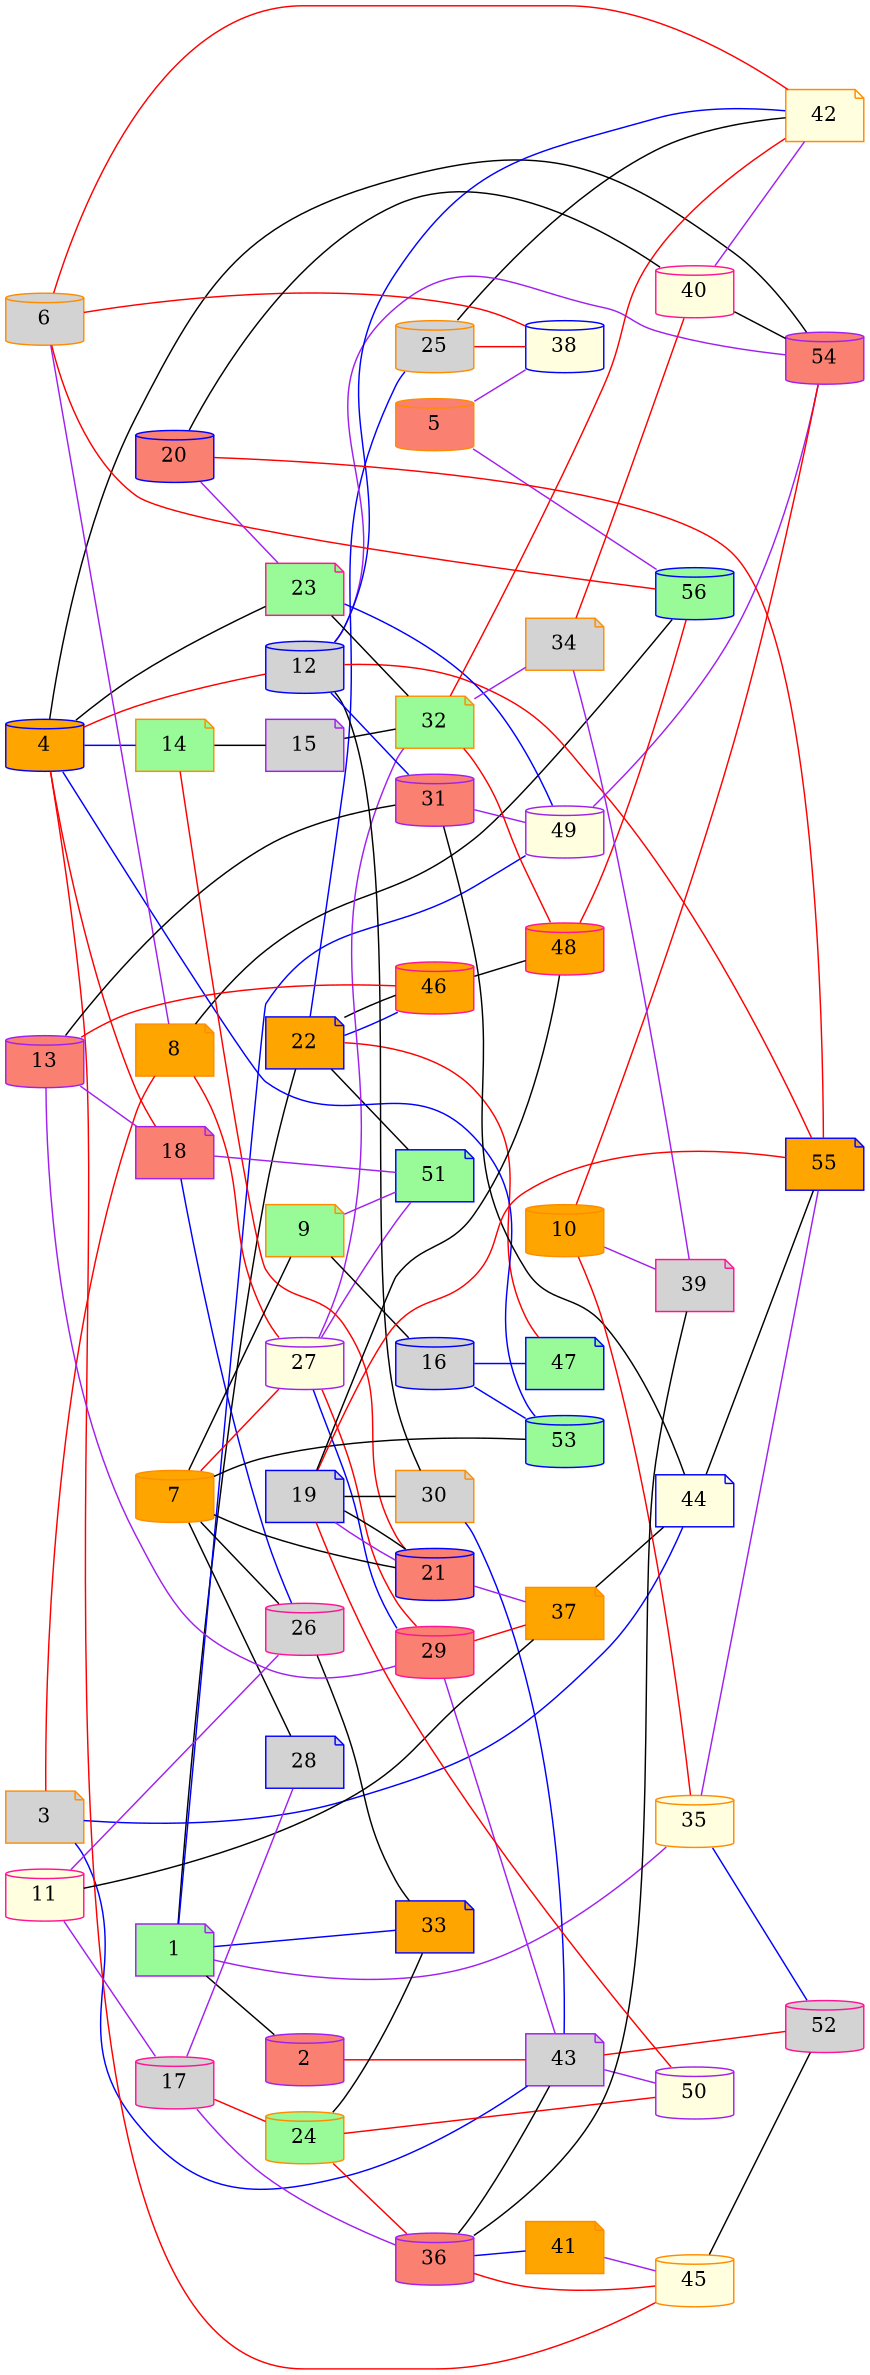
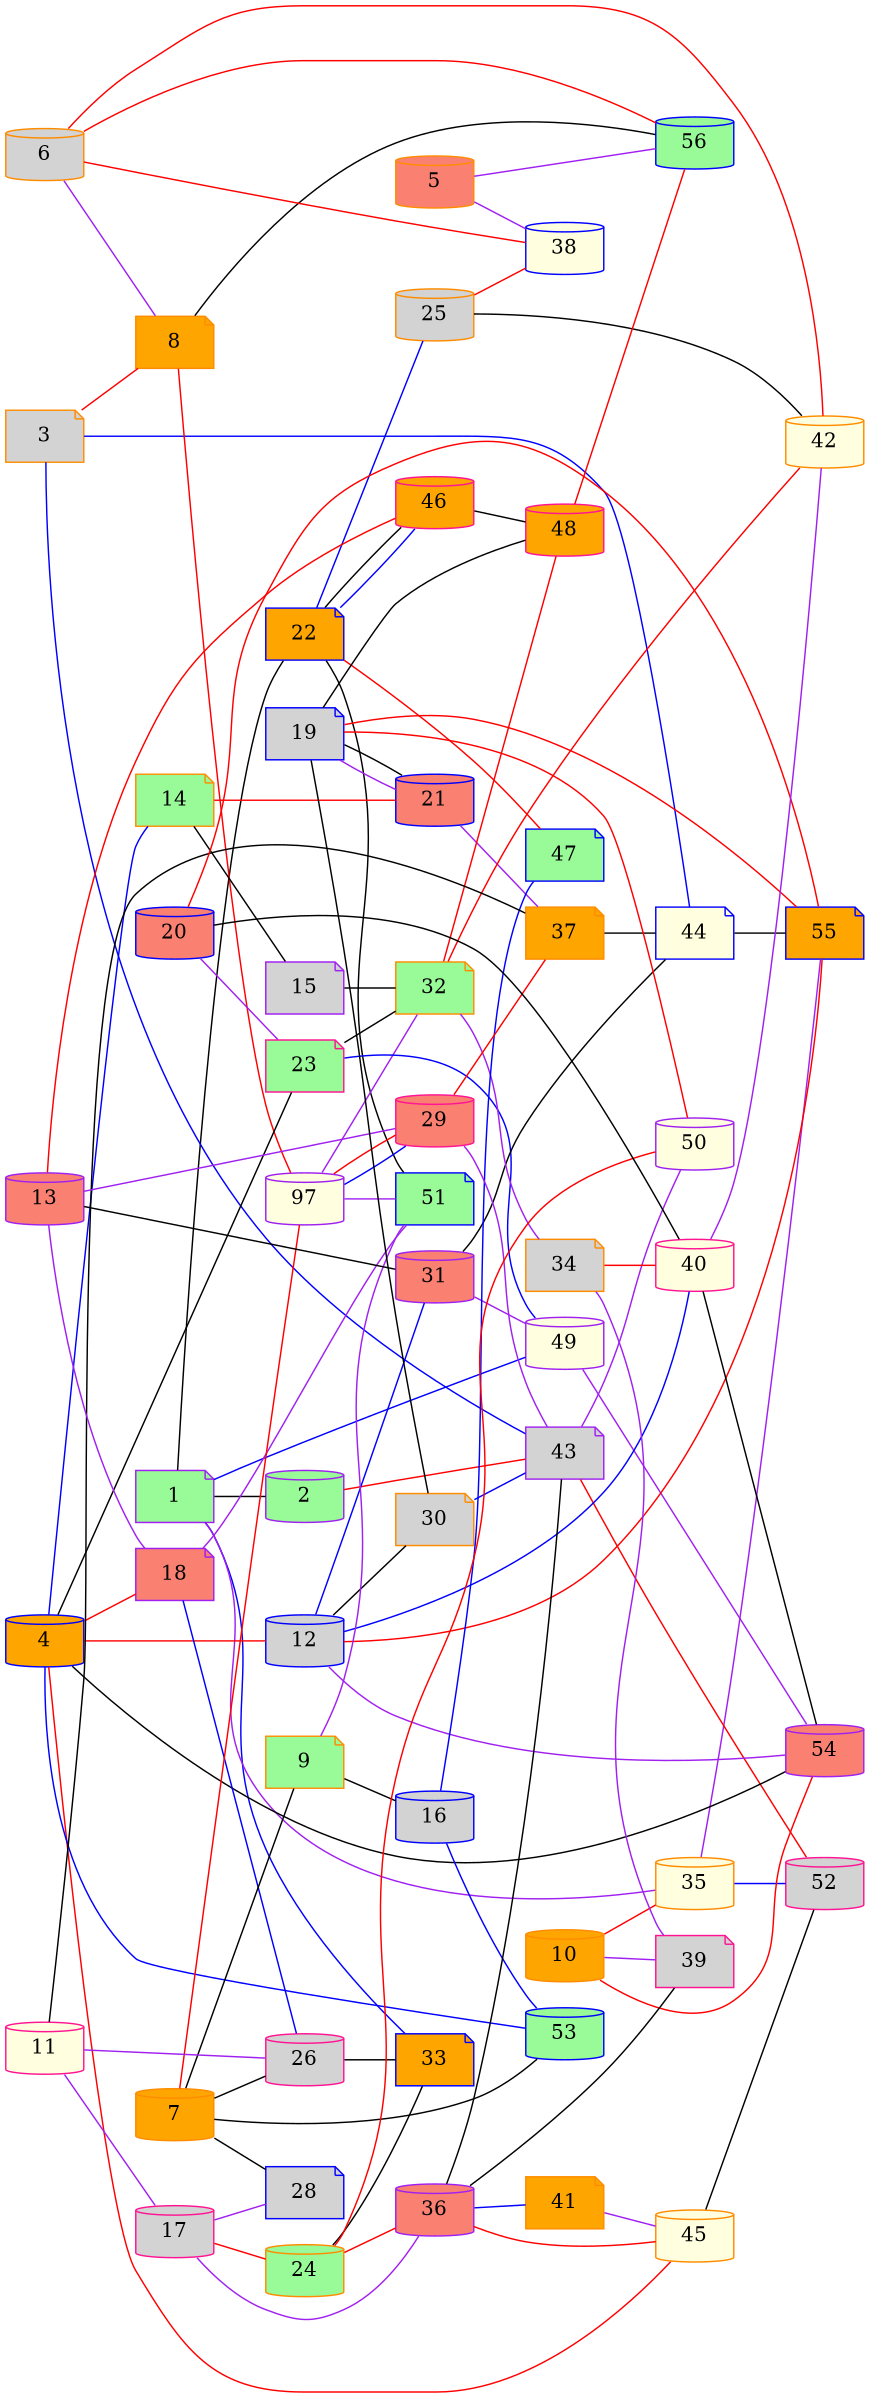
  graph {
    rankdir=LR
    node [color=darkorange fillcolor=lightgrey shape=cylinder style=filled]
    edge [color=black]
    1 [color=purple fillcolor=palegreen shape=note]
-   2 [color=purple fillcolor=salmon]
+   2 [color=purple fillcolor=palegreen]
    22 [color=blue fillcolor=orange shape=note]
    33 [color=blue fillcolor=orange shape=note]
    35 [fillcolor=lightyellow]
    49 [color=purple fillcolor=lightyellow]
    43 [color=purple shape=note]
    51 [color=blue fillcolor=palegreen shape=note]
    46 [color=deeppink fillcolor=orange]
    47 [color=blue fillcolor=palegreen shape=note]
    25
    55 [color=blue fillcolor=orange shape=note]
    52 [color=deeppink]
    54 [color=purple fillcolor=salmon]
    50 [color=purple fillcolor=lightyellow]
    3 [shape=note]
    8 [fillcolor=orange shape=note]
    44 [color=blue fillcolor=lightyellow shape=note]
    56 [color=blue fillcolor=palegreen]
-   27 [color=purple fillcolor=lightyellow]
+   27 [color=purple fillcolor=lightyellow label=97]
    4 [color=blue fillcolor=orange]
    12 [color=blue]
    14 [fillcolor=palegreen shape=note]
    18 [color=purple fillcolor=salmon shape=note]
    23 [color=deeppink fillcolor=palegreen shape=note]
    45 [fillcolor=lightyellow]
    53 [color=blue fillcolor=palegreen]
-   42 [fillcolor=lightyellow shape=note]
+   42 [fillcolor=lightyellow]
    30 [shape=note]
    31 [color=purple fillcolor=salmon]
    21 [color=blue fillcolor=salmon]
    15 [color=purple shape=note]
    26 [color=deeppink]
    32 [fillcolor=palegreen shape=note]
    5 [fillcolor=salmon]
    38 [color=blue fillcolor=lightyellow]
    6
    7 [fillcolor=orange]
    9 [fillcolor=palegreen shape=note]
    28 [color=blue shape=note]
    16 [color=blue]
    37 [fillcolor=orange shape=note]
    29 [color=deeppink fillcolor=salmon]
    10 [fillcolor=orange]
    39 [color=deeppink shape=note]
    11 [color=deeppink fillcolor=lightyellow]
    17 [color=deeppink]
    24 [fillcolor=palegreen]
    36 [color=purple fillcolor=salmon]
    13 [color=purple fillcolor=salmon]
    48 [color=deeppink fillcolor=orange]
    34 [shape=note]
    41 [fillcolor=orange shape=note]
    19 [color=blue shape=note]
    20 [color=blue fillcolor=salmon]
    40 [color=deeppink fillcolor=lightyellow]
    1 -- 2
    1 -- 22
    1 -- 33 [color=blue]
    1 -- 35 [color=purple]
    1 -- 49 [color=blue]
    2 -- 43 [color=red]
    22 -- 51
    22 -- 46 [color=blue]
    22 -- 46
    22 -- 47 [color=red]
    22 -- 25 [color=blue]
    35 -- 55 [color=purple]
    35 -- 52 [color=blue]
    49 -- 54 [color=purple]
    43 -- 52 [color=red]
    43 -- 50 [color=purple]
    46 -- 48
    25 -- 42
    25 -- 38 [color=red]
    3 -- 43 [color=blue]
    3 -- 8 [color=red]
    3 -- 44 [color=blue]
    8 -- 56
    8 -- 27 [color=red]
    44 -- 55
    27 -- 51 [color=purple]
    27 -- 32 [color=purple]
    27 -- 29 [color=blue]
    27 -- 29 [color=red]
    4 -- 54
    4 -- 12 [color=red]
    4 -- 14 [color=blue]
    4 -- 18 [color=red]
    4 -- 23
    4 -- 45 [color=red]
    4 -- 53 [color=blue]
    12 -- 55 [color=red]
    12 -- 54 [color=purple]
-   12 -- 42 [color=blue]
+   12 -- 40 [color=blue]
    12 -- 30
    12 -- 31 [color=blue]
    14 -- 21 [color=red]
    14 -- 15
    18 -- 51 [color=purple]
    18 -- 26 [color=blue]
    23 -- 49 [color=blue]
    23 -- 32
    45 -- 52
    30 -- 43 [color=blue]
    31 -- 49 [color=purple]
    31 -- 44
    21 -- 37 [color=purple]
    15 -- 32
    26 -- 33
    32 -- 42 [color=red]
    32 -- 48 [color=red]
    32 -- 34 [color=purple]
    5 -- 56 [color=purple]
    5 -- 38 [color=purple]
    6 -- 8 [color=purple]
    6 -- 56 [color=red]
    6 -- 42 [color=red]
    6 -- 38 [color=red]
    7 -- 27 [color=red]
    7 -- 53
-   7 -- 21
    7 -- 26
    7 -- 9
    7 -- 28
    9 -- 51 [color=purple]
    9 -- 16
    16 -- 47 [color=blue]
    16 -- 53 [color=blue]
    37 -- 44
    29 -- 43 [color=purple]
    29 -- 37 [color=red]
    10 -- 35 [color=red]
    10 -- 54 [color=red]
    10 -- 39 [color=purple]
    11 -- 26 [color=purple]
    11 -- 37
    11 -- 17 [color=purple]
    17 -- 28 [color=purple]
    17 -- 24 [color=red]
    17 -- 36 [color=purple]
    24 -- 33
    24 -- 50 [color=red]
    24 -- 36 [color=red]
    36 -- 43
    36 -- 45 [color=red]
    36 -- 39
    36 -- 41 [color=blue]
    13 -- 46 [color=red]
    13 -- 18 [color=purple]
    13 -- 31
    13 -- 29 [color=purple]
    48 -- 56 [color=red]
    34 -- 39 [color=purple]
    34 -- 40 [color=red]
    41 -- 45 [color=purple]
    19 -- 55 [color=red]
    19 -- 50 [color=red]
    19 -- 30
    19 -- 21 [color=purple]
    19 -- 21
    19 -- 48
    20 -- 55 [color=red]
    20 -- 23 [color=purple]
    20 -- 40
    40 -- 54
    40 -- 42 [color=purple]
  }
